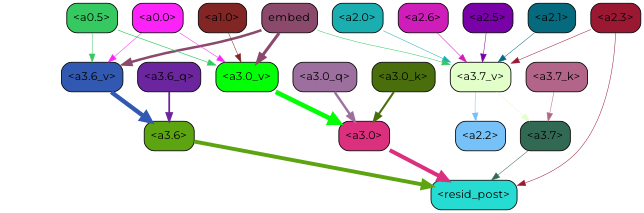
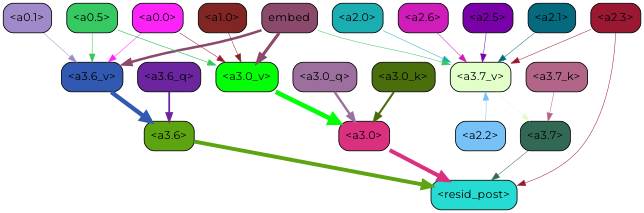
  strict digraph {
    fontname=Montserrat
    splines=true
    node [color=black fontname=Montserrat shape=box style="filled, rounded"]
    edge [color="#36c861" fontname=Montserrat penwidth=0.6]
    "<a3.7>" [fillcolor="#326955"]
    "<resid_post>" [fillcolor="#26dcd2"]
    "<a3.6>" [fillcolor="#5da411"]
    "<a3.0>" [fillcolor="#da307d"]
    "<a2.3>" [fillcolor="#9b1833"]
    "<a3.7_v>" [fillcolor="#e2ffca"]
    "<a3.6_q>" [fillcolor="#6b269f"]
    "<a3.0_q>" [fillcolor="#9c6f9f"]
    "<a3.7_k>" [fillcolor="#b36589"]
    "<a3.0_k>" [fillcolor="#496e0b"]
    "<a3.6_v>" [fillcolor="#3259b1"]
    "<a3.0_v>" [fillcolor="#03fe07"]
    "<a2.6>" [fillcolor="#ce1db8"]
    "<a2.5>" [fillcolor="#7801a7"]
    "<a2.2>" [fillcolor="#75c1f8"]
    "<a2.1>" [fillcolor="#056a7d"]
    "<a2.0>" [fillcolor="#1baeb1"]
    embed [fillcolor="#8b496c"]
    "<a0.5>" [fillcolor="#36c861"]
+   "<a0.1>" [fillcolor="#a08ac9"]
    "<a0.0>" [fillcolor="#fc23f9"]
    "<a1.0>" [fillcolor="#812525"]
    "<a3.7>" -> "<resid_post>" [color="#326955"]
    "<a3.6>" -> "<resid_post>" [color="#5da411" penwidth=4.752790808677673]
    "<a3.0>" -> "<resid_post>" [color="#da307d" penwidth=4.897669434547424]
    "<a2.3>" -> "<resid_post>" [color="#9b1833"]
    "<a2.3>" -> "<a3.7_v>" [color="#9b1833"]
    "<a3.7_v>" -> "<a3.7>" [color="#e2ffca"]
    "<a3.6_q>" -> "<a3.6>" [color="#6b269f" penwidth=2.160832464694977]
    "<a3.0_q>" -> "<a3.0>" [color="#9c6f9f" penwidth=2.870753765106201]
    "<a3.7_k>" -> "<a3.7>" [color="#b36589"]
    "<a3.0_k>" -> "<a3.0>" [color="#496e0b" penwidth=2.520303964614868]
    "<a3.6_v>" -> "<a3.6>" [color="#3259b1" penwidth=5.297133803367615]
    "<a3.0_v>" -> "<a3.0>" [color="#03fe07" penwidth=5.680712580680847]
    "<a2.6>" -> "<a3.7_v>" [color="#ce1db8"]
    "<a2.5>" -> "<a3.7_v>" [color="#7801a7"]
-   "<a3.7_v>" -> "<a2.2>" [color="#75c1f8"]
+   "<a2.2>" -> "<a3.7_v>" [color="#75c1f8"]
    "<a2.1>" -> "<a3.7_v>" [color="#056a7d"]
    "<a2.0>" -> "<a3.7_v>" [color="#1baeb1"]
    embed -> "<a3.7_v>"
    embed -> "<a3.6_v>" [color="#8b496c" penwidth=3.0758190751075745]
    embed -> "<a3.0_v>" [color="#8b496c" penwidth=3.6927278637886047]
    "<a0.5>" -> "<a3.6_v>"
    "<a0.5>" -> "<a3.0_v>" [penwidth=0.8028683364391327]
+   "<a0.1>" -> "<a3.6_v>" [color="#a08ac9"]
    "<a0.0>" -> "<a3.6_v>" [color="#fc23f9"]
-   "<a0.0>" -> "<a3.0_v>" [color="#fc23f9"]
+   "<a0.0>" -> "<a3.0_v>" [color="#9b1833"]
    "<a1.0>" -> "<a3.0_v>" [color="#812525"]
  }
